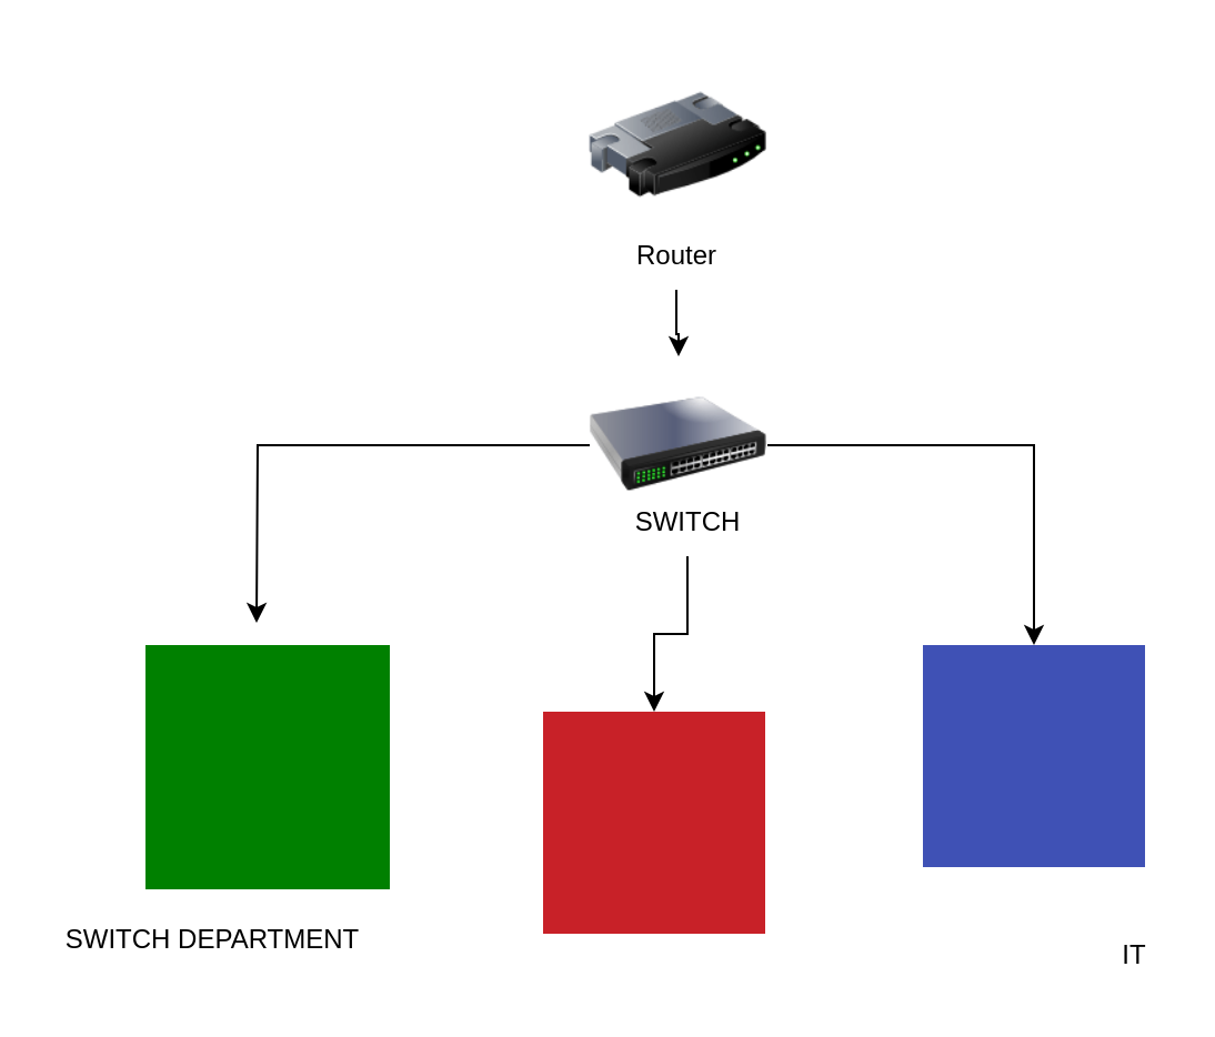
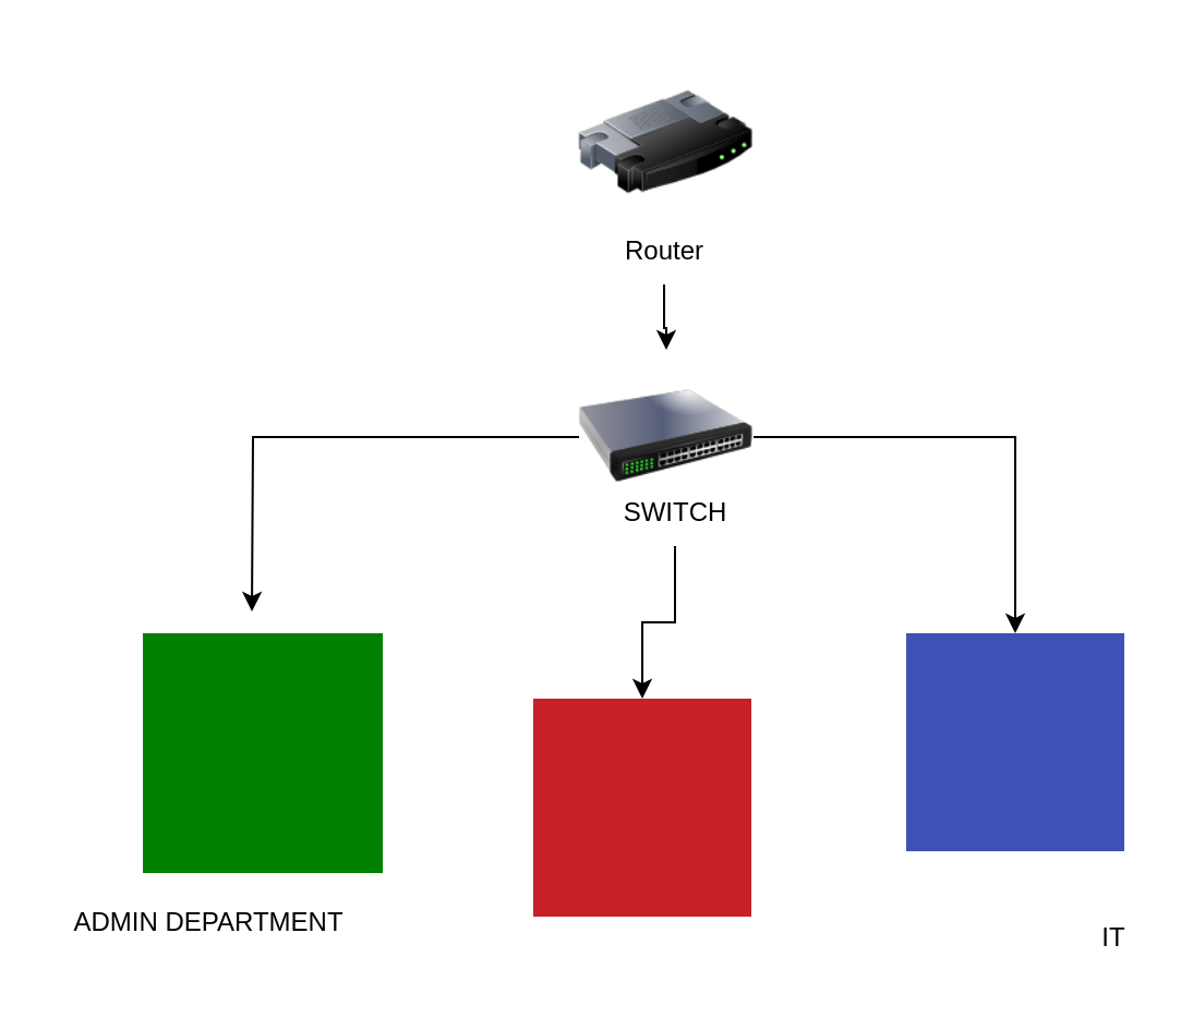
  <mxCell id="0" />
  <mxCell id="1" parent="0" />
  <mxCell id="2" value="" style="image;html=1;image=img/lib/clip_art/networking/Router_128x128.png" vertex="1" parent="1"><mxGeometry x="265" y="20" width="80" height="90" as="geometry" /></mxCell>
  <mxCell id="3" style="edgeStyle=orthogonalEdgeStyle;rounded=0;orthogonalLoop=1;jettySize=auto;html=1;" edge="1" parent="1" source="4" target="7"><mxGeometry relative="1" as="geometry" /></mxCell>
  <mxCell id="4" value="Router" style="text;html=1;align=center;verticalAlign=middle;resizable=0;points=[];autosize=1;strokeColor=none;fillColor=none;" vertex="1" parent="1"><mxGeometry x="274" y="100" width="60" height="30" as="geometry" /></mxCell>
  <mxCell id="5" style="edgeStyle=orthogonalEdgeStyle;rounded=0;orthogonalLoop=1;jettySize=auto;html=1;" edge="1" parent="1" source="7"><mxGeometry relative="1" as="geometry"><mxPoint x="115" y="280" as="targetPoint" /></mxGeometry></mxCell>
  <mxCell id="6" style="edgeStyle=orthogonalEdgeStyle;rounded=0;orthogonalLoop=1;jettySize=auto;html=1;" edge="1" parent="1" source="7" target="12"><mxGeometry relative="1" as="geometry" /></mxCell>
  <mxCell id="7" value="" style="image;html=1;image=img/lib/clip_art/networking/Switch_128x128.png" vertex="1" parent="1"><mxGeometry x="265" y="160" width="80" height="80" as="geometry" /></mxCell>
  <mxCell id="8" style="edgeStyle=orthogonalEdgeStyle;rounded=0;orthogonalLoop=1;jettySize=auto;html=1;" edge="1" parent="1" source="9" target="11"><mxGeometry relative="1" as="geometry" /></mxCell>
  <mxCell id="9" value="SWITCH" style="text;html=1;align=center;verticalAlign=middle;resizable=0;points=[];autosize=1;strokeColor=none;fillColor=none;" vertex="1" parent="1"><mxGeometry x="274" y="220" width="70" height="30" as="geometry" /></mxCell>
  <mxCell id="10" value="" style="fillColor=#008000;aspect=fixed;sketch=0;pointerEvents=1;shadow=0;dashed=0;html=1;strokeColor=none;labelPosition=center;verticalLabelPosition=bottom;outlineConnect=0;verticalAlign=top;align=center;shape=mxgraph.openstack.neutron_subnet;" vertex="1" parent="1"><mxGeometry x="65" y="290" width="110" height="110" as="geometry" /></mxCell>
  <mxCell id="11" value="" style="fillColor=#C82128;aspect=fixed;sketch=0;pointerEvents=1;shadow=0;dashed=0;html=1;strokeColor=none;labelPosition=center;verticalLabelPosition=bottom;outlineConnect=0;verticalAlign=top;align=center;shape=mxgraph.openstack.neutron_subnet;" vertex="1" parent="1"><mxGeometry x="244" y="320" width="100" height="100" as="geometry" /></mxCell>
  <mxCell id="12" value="" style="fillColor=#3F51B5;aspect=fixed;sketch=0;pointerEvents=1;shadow=0;dashed=0;html=1;strokeColor=none;labelPosition=center;verticalLabelPosition=bottom;outlineConnect=0;verticalAlign=top;align=center;shape=mxgraph.openstack.neutron_subnet;" vertex="1" parent="1"><mxGeometry x="415" y="290" width="100" height="100" as="geometry" /></mxCell>
- <mxCell id="13" value="SWITCH DEPARTMENT" style="text;html=1;align=center;verticalAlign=middle;resizable=0;points=[];autosize=1;strokeColor=none;fillColor=none;" vertex="1" parent="1"><mxGeometry x="20" y="408" width="150" height="30" as="geometry" /></mxCell>
+ <mxCell id="13" value="ADMIN DEPARTMENT" style="text;html=1;align=center;verticalAlign=middle;resizable=0;points=[];autosize=1;strokeColor=none;fillColor=none;" vertex="1" parent="1"><mxGeometry x="20" y="408" width="150" height="30" as="geometry" /></mxCell>
  <mxCell id="14" value="IT" style="text;html=1;align=center;verticalAlign=middle;resizable=0;points=[];autosize=1;strokeColor=none;fillColor=none;" vertex="1" parent="1"><mxGeometry x="495" y="415" width="30" height="30" as="geometry" /></mxCell>
